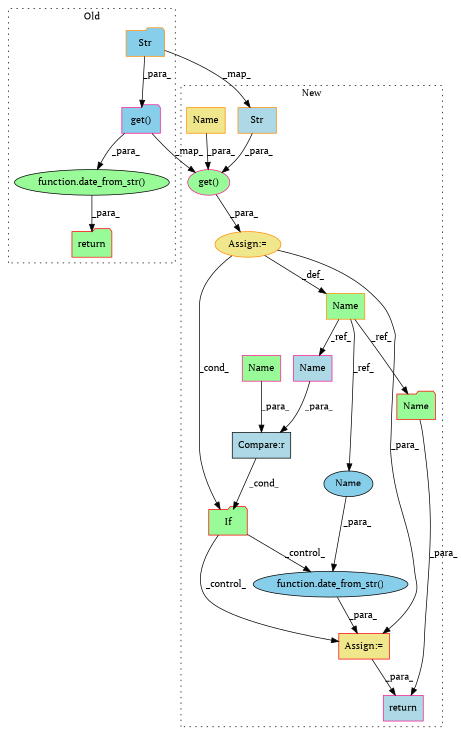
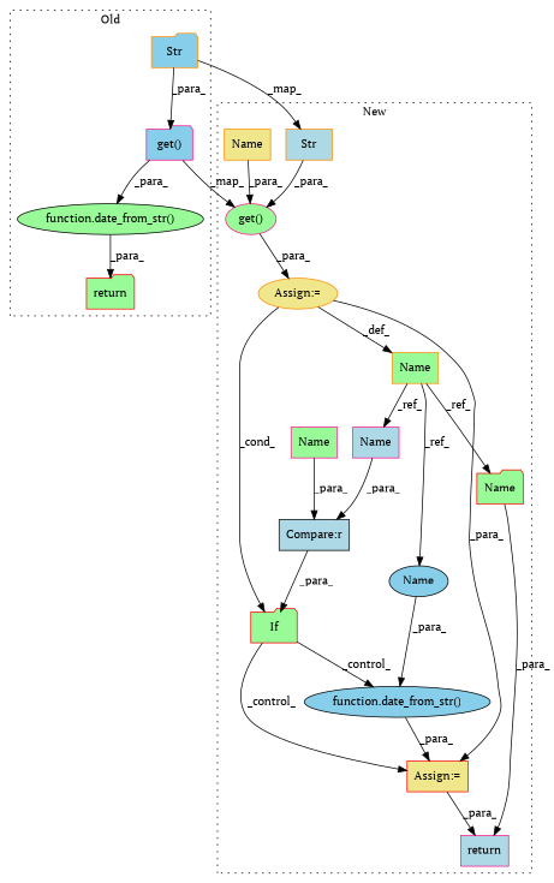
  digraph {
    fontname="PT Serif"
    node [a=87 l=3 s=2846 shape=box style=filled fillcolor=palegreen color=deeppink fontname="PT Serif"]
    edge [fontname="PT Serif"]
    n1 [a=75 l="26,1" label="get()" s="2733,2770" shape=folder fillcolor=skyblue]
    n2 [a=66 l=5 label=Str s=2759 shape=folder fillcolor=skyblue color=darkorange]
    n3 [a=93 l=7 label=return s=2712 shape=folder color=red]
    n4 [a=75 l="14,1" label="function.date_from_str()" s="2719,2771" shape=ellipse color=black]
    n5 [a=75 l="26,1" label="get()" s="2796,2833" shape=ellipse]
    n6 [a=66 l=5 label=Str s=2822 fillcolor=lightblue color=darkorange]
    n7 [a=68 label="Assign:=" s=2793 shape=ellipse fillcolor=khaki color=darkorange]
    n8 [a=40 l=15 label="Compare:r" fillcolor=lightblue color=black]
    n9 [a=96 label=If s=2843 shape=folder color=red]
    n10 [label=Name s=2790 color=darkorange]
    n11 [a=75 l="14,1" label="function.date_from_str()" s="2881,2898" shape=ellipse fillcolor=skyblue color=black]
    n12 [a=68 label="Assign:=" s=2878 fillcolor=khaki color=red]
    n13 [a=93 l=7 label=return s=2908 fillcolor=lightblue]
    n14 [l=4 label=Name s=2857]
    n15 [l=4 label=Name s=2829 fillcolor=khaki color=darkorange]
    n16 [label=Name s=2895 shape=ellipse fillcolor=skyblue color=black]
    n17 [label=Name s=2915 shape=folder color=red]
    n18 [label=Name fillcolor=lightblue]
    subgraph cluster_1 {
      label=Old
      style=dotted
      n1
      n2
      n3
      n4
    }
    subgraph cluster_2 {
      label=New
      style=dotted
      n5
      n6
      n7
      n8
      n9
      n10
      n11
      n12
      n13
      n14
      n15
      n16
      n17
      n18
    }
    n1 -> n4 [label=_para_]
    n1 -> n5 [label=_map_]
    n2 -> n1 [label=_para_]
    n2 -> n6 [label=_map_]
    n4 -> n3 [label=_para_]
    n5 -> n7 [label=_para_]
    n6 -> n5 [label=_para_]
    n7 -> n9 [label=_cond_]
    n7 -> n10 [label=_def_]
    n7 -> n12 [label=_para_]
-   n8 -> n9 [label=_cond_]
+   n8 -> n9 [label=_para_]
    n9 -> n11 [label=_control_]
    n9 -> n12 [label=_control_]
    n10 -> n16 [label=_ref_]
    n10 -> n17 [label=_ref_]
    n10 -> n18 [label=_ref_]
    n11 -> n12 [label=_para_]
    n12 -> n13 [label=_para_]
    n14 -> n8 [label=_para_]
    n15 -> n5 [label=_para_]
    n16 -> n11 [label=_para_]
    n17 -> n13 [label=_para_]
    n18 -> n8 [label=_para_]
  }
